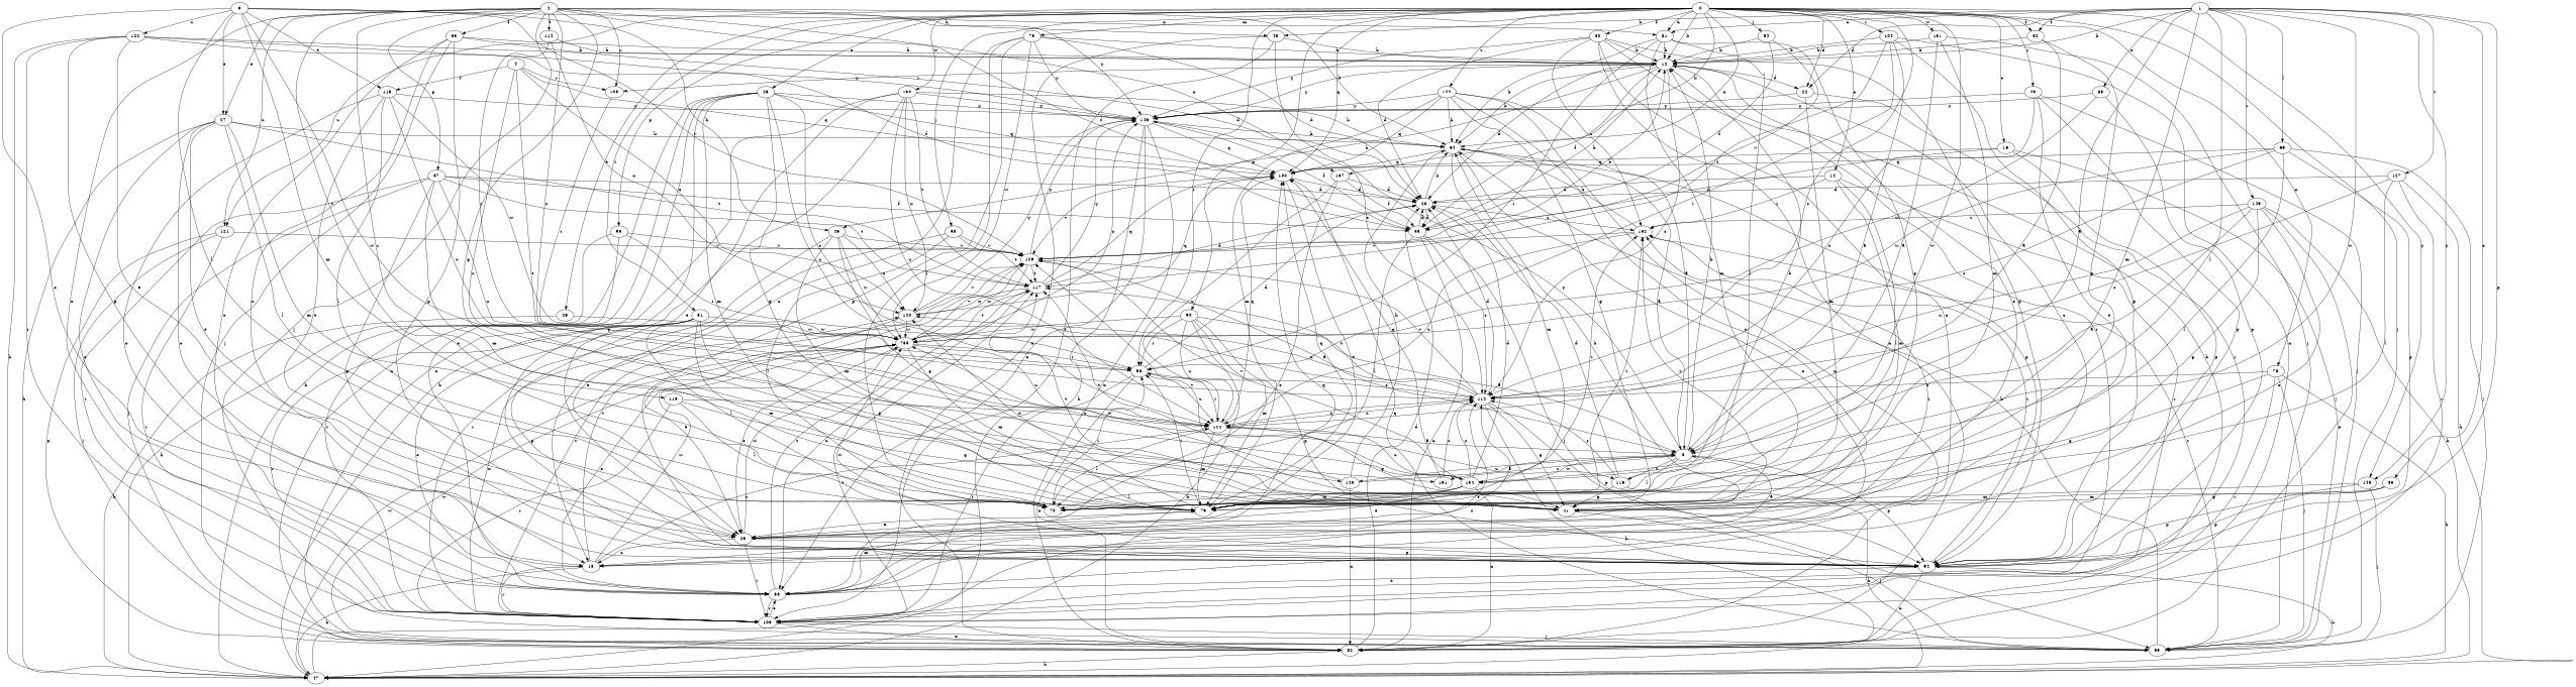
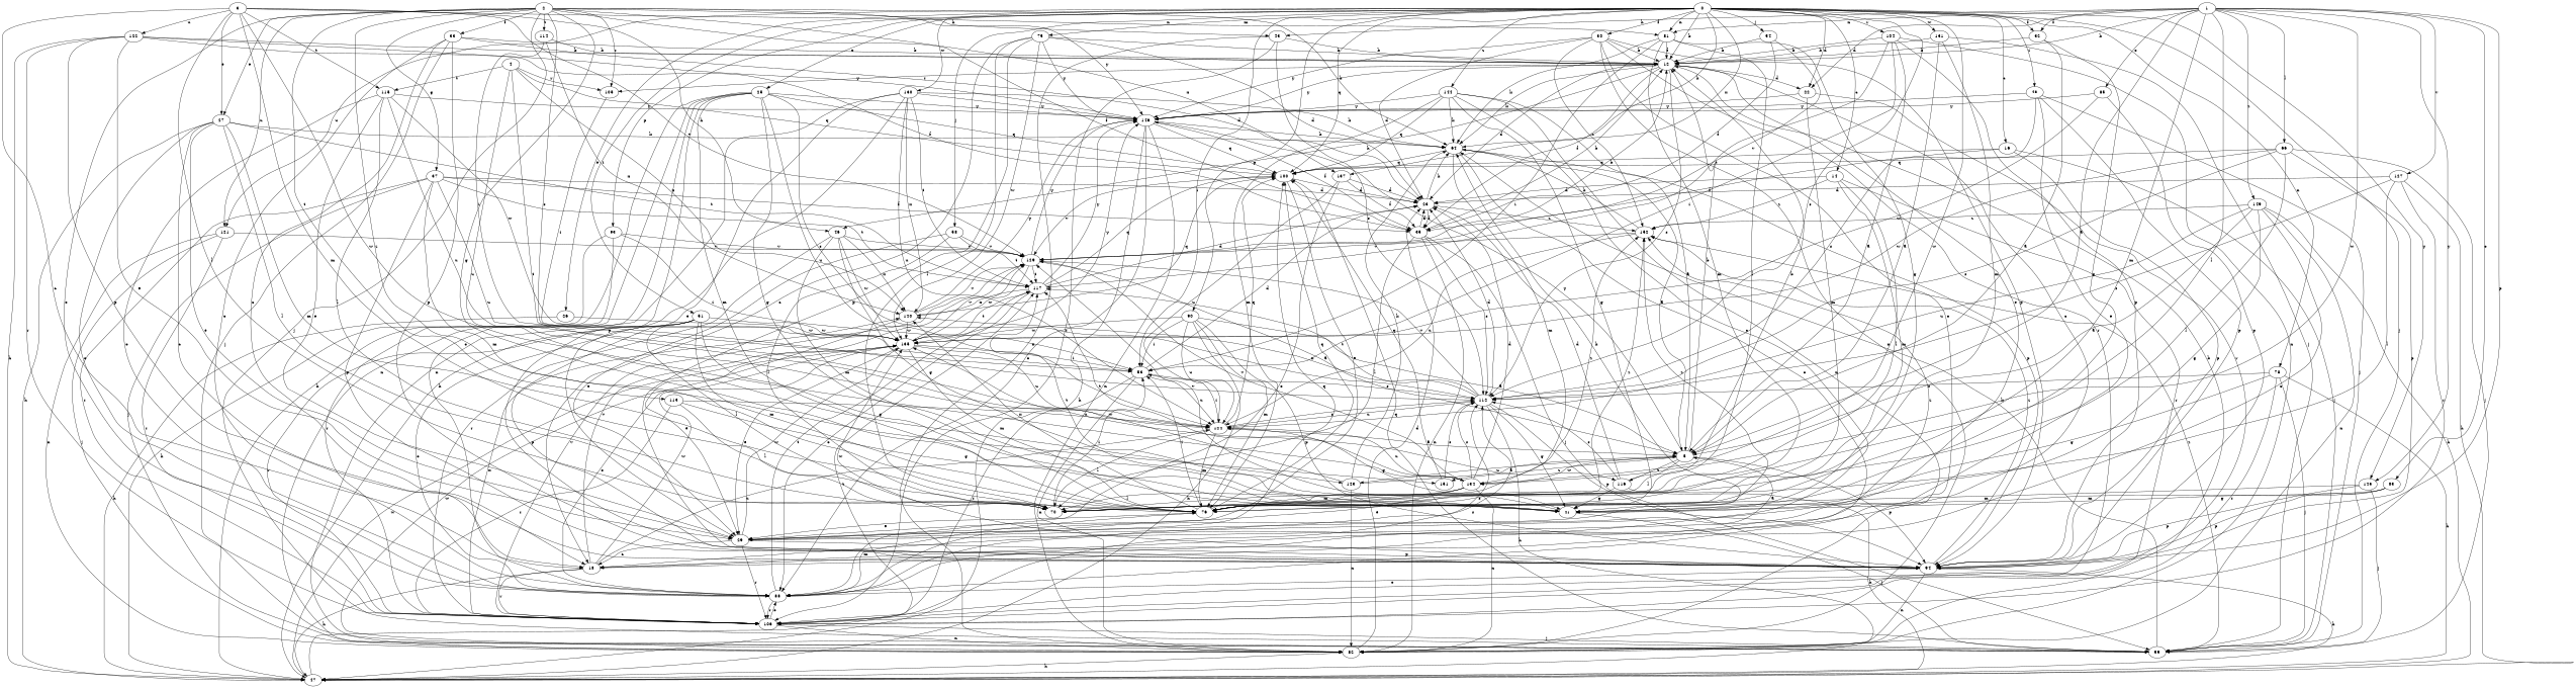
  strict digraph {
    0
    12
    14
    16
    22
    25
    26
    30
    32
    48
    51
    53
    54
    58
    59
    64
    75
    78
    81
    90
    93
    100
    104
    112
    121
    130
    131
    134
    137
    145
    n31 [label=144]
    35
    105
    146
    18
    46
    23
    29
    70
    76
    106
    152
    94
    41
    88
    47
    124
    82
-   135 [label=735]
+   135
    5
    129
    117
    140
    1
    43
    66
    83
    85
    127
    149
    151
    116
    123
    2
    27
    33
    37
    113
    114
    3
    115
    122
    4
    0 -> 12 [label=b]
    0 -> 14 [label=c]
    0 -> 16 [label=c]
    0 -> 22 [label=d]
    0 -> 25 [label=e]
    0 -> 26 [label=e]
    0 -> 30 [label=f]
    0 -> 32 [label=f]
    0 -> 48 [label=i]
    0 -> 51 [label=i]
    0 -> 53 [label=i]
    0 -> 54 [label=j]
    0 -> 58 [label=j]
    0 -> 59 [label=j]
    0 -> 64 [label=k]
    0 -> 75 [label=m]
    0 -> 78 [label=n]
    0 -> 81 [label=n]
    0 -> 90 [label=p]
    0 -> 93 [label=p]
    0 -> 100 [label=q]
    0 -> 104 [label=r]
    0 -> 112 [label=s]
    0 -> 121 [label=u]
    0 -> 130 [label=w]
    0 -> 131 [label=w]
    0 -> 134 [label=w]
    0 -> 137 [label=x]
    0 -> 145 [label=y]
    0 -> n31 [label=z]
    12 -> 22 [label=d]
    12 -> 64 [label=k]
    12 -> 112 [label=s]
    12 -> 35 [label=f]
    12 -> 105 [label=r]
    12 -> 146 [label=y]
    12 -> 18 [label=c]
    12 -> 46 [label=h]
    12 -> 23 [label=d]
    12 -> 29 [label=e]
    14 -> 23 [label=d]
    14 -> 70 [label=l]
    14 -> 76 [label=m]
    14 -> 106 [label=r]
    14 -> 152 [label=z]
    16 -> 59 [label=j]
    16 -> 100 [label=q]
    16 -> 35 [label=f]
    16 -> 94 [label=p]
    22 -> 146 [label=y]
    22 -> 76 [label=m]
    22 -> 106 [label=r]
    25 -> 100 [label=q]
    25 -> 112 [label=s]
    25 -> 146 [label=y]
    25 -> 76 [label=m]
    25 -> 94 [label=p]
    25 -> 41 [label=g]
    25 -> 88 [label=o]
    25 -> 47 [label=h]
    25 -> 124 [label=u]
    25 -> 82 [label=n]
    26 -> 47 [label=h]
    26 -> 135 [label=w]
    30 -> 12 [label=b]
    30 -> 146 [label=y]
    30 -> 23 [label=d]
    30 -> 106 [label=r]
    30 -> 152 [label=z]
    30 -> 94 [label=p]
    30 -> 88 [label=o]
    30 -> 82 [label=n]
    32 -> 12 [label=b]
    32 -> 41 [label=g]
    32 -> 5 [label=a]
    48 -> 59 [label=j]
    48 -> 112 [label=s]
    48 -> 146 [label=y]
    48 -> 29 [label=e]
    48 -> 94 [label=p]
    51 -> 70 [label=l]
    51 -> 76 [label=m]
    51 -> 106 [label=r]
    51 -> 94 [label=p]
    51 -> 41 [label=g]
    51 -> 88 [label=o]
    51 -> 135 [label=w]
    53 -> 112 [label=s]
    53 -> 23 [label=d]
    53 -> 106 [label=r]
    53 -> 124 [label=u]
    53 -> 82 [label=n]
    54 -> 12 [label=b]
    54 -> 35 [label=f]
    54 -> 129 [label=v]
    58 -> 29 [label=e]
    58 -> 70 [label=l]
    58 -> 129 [label=v]
    58 -> 117 [label=t]
    59 -> 64 [label=k]
    59 -> 100 [label=q]
    59 -> 152 [label=z]
    64 -> 100 [label=q]
    64 -> 76 [label=m]
    64 -> 94 [label=p]
    64 -> 88 [label=o]
    64 -> 5 [label=a]
    75 -> 12 [label=b]
    75 -> 146 [label=y]
    75 -> 18 [label=c]
    75 -> 23 [label=d]
    75 -> 70 [label=l]
    75 -> 94 [label=p]
    75 -> 135 [label=w]
    78 -> 59 [label=j]
    78 -> 112 [label=s]
    78 -> 106 [label=r]
    78 -> 41 [label=g]
    78 -> 47 [label=h]
-   81 -> 12 [label=b]
+   81 -> 12 [label=f]
    81 -> 53 [label=i]
    81 -> 64 [label=k]
    81 -> 70 [label=l]
    81 -> 76 [label=m]
    81 -> 41 [label=g]
    90 -> 53 [label=i]
    90 -> 76 [label=m]
    90 -> 94 [label=p]
    90 -> 47 [label=h]
    90 -> 124 [label=u]
    90 -> 135 [label=w]
    90 -> 5 [label=a]
    93 -> 53 [label=i]
    93 -> 106 [label=r]
    93 -> 47 [label=h]
    93 -> 129 [label=v]
    100 -> 23 [label=d]
    100 -> 29 [label=e]
    100 -> 129 [label=v]
    104 -> 12 [label=b]
    104 -> 53 [label=i]
    104 -> 94 [label=p]
    104 -> 82 [label=n]
    104 -> 5 [label=a]
    104 -> 117 [label=t]
    112 -> 23 [label=d]
    112 -> 94 [label=p]
    112 -> 41 [label=g]
    112 -> 47 [label=h]
    112 -> 124 [label=u]
    112 -> 129 [label=v]
    112 -> 117 [label=t]
    112 -> 140 [label=x]
    121 -> 59 [label=j]
    121 -> 106 [label=r]
    121 -> 82 [label=n]
    121 -> 129 [label=v]
    130 -> 64 [label=k]
    130 -> 146 [label=y]
    130 -> 29 [label=e]
    130 -> 47 [label=h]
    130 -> 124 [label=u]
    130 -> 82 [label=n]
    130 -> 117 [label=t]
    130 -> 140 [label=x]
    131 -> 12 [label=b]
    131 -> 59 [label=j]
    131 -> 76 [label=m]
    131 -> 5 [label=a]
    134 -> 112 [label=s]
    134 -> 23 [label=d]
    134 -> 29 [label=e]
    134 -> 70 [label=l]
    134 -> 76 [label=m]
    134 -> 152 [label=z]
    134 -> 124 [label=u]
    134 -> 82 [label=n]
    134 -> 129 [label=v]
    134 -> 117 [label=t]
    137 -> 35 [label=f]
    137 -> 23 [label=d]
    137 -> 88 [label=o]
    137 -> 124 [label=u]
    145 -> 59 [label=j]
    145 -> 76 [label=m]
    145 -> 94 [label=p]
    n31 -> 64 [label=k]
    n31 -> 100 [label=q]
    n31 -> 146 [label=y]
    n31 -> 18 [label=c]
    n31 -> 76 [label=m]
    n31 -> 41 [label=g]
    n31 -> 82 [label=n]
    n31 -> 5 [label=a]
    35 -> 12 [label=b]
    35 -> 59 [label=j]
    35 -> 112 [label=s]
    35 -> 23 [label=d]
    35 -> 70 [label=l]
    35 -> 82 [label=n]
    105 -> 53 [label=i]
    146 -> 64 [label=k]
    146 -> 100 [label=q]
    146 -> 35 [label=f]
    146 -> 88 [label=o]
    146 -> 47 [label=h]
    146 -> 82 [label=n]
    18 -> 106 [label=r]
    18 -> 152 [label=z]
    18 -> 47 [label=h]
    18 -> 124 [label=u]
    18 -> 135 [label=w]
    18 -> 129 [label=v]
    46 -> 76 [label=m]
    46 -> 106 [label=r]
    46 -> 41 [label=g]
    46 -> 135 [label=w]
    46 -> 129 [label=v]
    46 -> 140 [label=x]
    23 -> 64 [label=k]
    23 -> 35 [label=f]
    23 -> 152 [label=z]
    29 -> 64 [label=k]
    29 -> 18 [label=c]
    29 -> 106 [label=r]
    29 -> 94 [label=p]
    29 -> 135 [label=w]
    29 -> 5 [label=a]
    70 -> 53 [label=i]
    76 -> 53 [label=i]
    76 -> 100 [label=q]
    76 -> 29 [label=e]
    76 -> 152 [label=z]
    76 -> 140 [label=x]
    106 -> 59 [label=j]
    106 -> 112 [label=s]
    106 -> 88 [label=o]
    106 -> 82 [label=n]
    106 -> 129 [label=v]
    106 -> 140 [label=x]
    152 -> 64 [label=k]
    152 -> 124 [label=u]
    152 -> 129 [label=v]
    94 -> 152 [label=z]
    94 -> 88 [label=o]
    94 -> 47 [label=h]
    94 -> 82 [label=n]
    94 -> 135 [label=w]
    41 -> 59 [label=j]
    41 -> 152 [label=z]
    41 -> 129 [label=v]
    41 -> 117 [label=t]
    88 -> 100 [label=q]
    88 -> 112 [label=s]
    88 -> 76 [label=m]
    88 -> 106 [label=r]
    88 -> 117 [label=t]
    47 -> 135 [label=w]
    47 -> 117 [label=t]
    124 -> 53 [label=i]
    124 -> 100 [label=q]
    124 -> 112 [label=s]
    124 -> 70 [label=l]
    124 -> 76 [label=m]
    124 -> 41 [label=g]
    124 -> 5 [label=a]
    82 -> 12 [label=b]
    82 -> 23 [label=d]
    82 -> 47 [label=h]
    82 -> 135 [label=w]
    135 -> 53 [label=i]
    135 -> 146 [label=y]
    135 -> 29 [label=e]
    135 -> 76 [label=m]
    135 -> 88 [label=o]
    135 -> 124 [label=u]
    135 -> 129 [label=v]
    135 -> 117 [label=t]
    5 -> 12 [label=b]
    5 -> 134 [label=w]
    5 -> 146 [label=y]
    5 -> 70 [label=l]
    5 -> 94 [label=p]
    5 -> 151 [label=z]
    5 -> 116 [label=t]
    5 -> 123 [label=u]
    129 -> 12 [label=b]
    129 -> 146 [label=y]
    129 -> 135 [label=w]
    129 -> 5 [label=a]
    129 -> 117 [label=t]
    117 -> 100 [label=q]
    117 -> 146 [label=y]
    117 -> 23 [label=d]
    117 -> 88 [label=o]
    117 -> 140 [label=x]
    140 -> 100 [label=q]
    140 -> 146 [label=y]
    140 -> 29 [label=e]
    140 -> 135 [label=w]
    140 -> 129 [label=v]
    1 -> 12 [label=b]
    1 -> 22 [label=d]
    1 -> 32 [label=f]
    1 -> 81 [label=n]
    1 -> 134 [label=w]
    1 -> 145 [label=y]
    1 -> 70 [label=l]
    1 -> 76 [label=m]
    1 -> 94 [label=p]
    1 -> 5 [label=a]
    1 -> 43 [label=h]
    1 -> 66 [label=l]
    1 -> 83 [label=o]
    1 -> 85 [label=o]
    1 -> 127 [label=v]
    1 -> 149 [label=z]
    43 -> 12 [label=b]
    43 -> 112 [label=s]
    43 -> 106 [label=r]
    43 -> 82 [label=n]
    66 -> 59 [label=j]
    66 -> 100 [label=q]
    66 -> 112 [label=s]
    66 -> 70 [label=l]
    66 -> 94 [label=p]
    66 -> 135 [label=w]
    83 -> 76 [label=m]
    83 -> 94 [label=p]
    83 -> 41 [label=g]
    85 -> 146 [label=y]
    85 -> 94 [label=p]
    85 -> 135 [label=w]
    127 -> 112 [label=s]
    127 -> 23 [label=d]
    127 -> 70 [label=l]
    127 -> 106 [label=r]
    127 -> 47 [label=h]
    149 -> 18 [label=c]
    149 -> 152 [label=z]
    149 -> 41 [label=g]
    149 -> 47 [label=h]
    149 -> 124 [label=u]
    149 -> 82 [label=n]
    149 -> 5 [label=a]
    151 -> 100 [label=q]
    151 -> 112 [label=s]
    116 -> 12 [label=b]
    116 -> 112 [label=s]
    116 -> 23 [label=d]
    116 -> 41 [label=g]
    116 -> 47 [label=h]
    123 -> 64 [label=k]
    123 -> 82 [label=n]
    123 -> 135 [label=w]
    123 -> 5 [label=a]
    2 -> 59 [label=j]
    2 -> 64 [label=k]
    2 -> 112 [label=s]
    2 -> 121 [label=u]
    2 -> 137 [label=x]
    2 -> 35 [label=f]
    2 -> 105 [label=r]
    2 -> 146 [label=y]
    2 -> 41 [label=g]
    2 -> 88 [label=o]
    2 -> 43 [label=h]
    2 -> 151 [label=z]
    2 -> 27 [label=e]
    2 -> 33 [label=f]
    2 -> 37 [label=g]
    2 -> 113 [label=t]
    2 -> 114 [label=t]
    27 -> 64 [label=k]
    27 -> 18 [label=c]
    27 -> 29 [label=e]
    27 -> 70 [label=l]
    27 -> 76 [label=m]
    27 -> 88 [label=o]
    27 -> 47 [label=h]
    27 -> 117 [label=t]
    33 -> 12 [label=b]
    33 -> 59 [label=j]
    33 -> 18 [label=c]
    33 -> 23 [label=d]
    33 -> 94 [label=p]
    33 -> 88 [label=o]
    37 -> 59 [label=j]
    37 -> 35 [label=f]
    37 -> 23 [label=d]
    37 -> 76 [label=m]
    37 -> 106 [label=r]
    37 -> 94 [label=p]
    37 -> 124 [label=u]
    37 -> 117 [label=t]
    113 -> 70 [label=l]
    113 -> 106 [label=r]
    113 -> 41 [label=g]
    113 -> 124 [label=u]
    114 -> 12 [label=b]
    114 -> 53 [label=i]
    114 -> 140 [label=x]
    3 -> 81 [label=n]
    3 -> 134 [label=w]
    3 -> 18 [label=c]
    3 -> 46 [label=h]
    3 -> 70 [label=l]
    3 -> 76 [label=m]
    3 -> 129 [label=v]
    3 -> 27 [label=e]
    3 -> 115 [label=t]
    3 -> 122 [label=u]
    115 -> 146 [label=y]
    115 -> 29 [label=e]
    115 -> 70 [label=l]
    115 -> 88 [label=o]
    115 -> 124 [label=u]
    115 -> 135 [label=w]
    122 -> 12 [label=b]
    122 -> 35 [label=f]
    122 -> 146 [label=y]
    122 -> 29 [label=e]
    122 -> 106 [label=r]
    122 -> 94 [label=p]
    122 -> 47 [label=h]
    4 -> 100 [label=q]
    4 -> 105 [label=r]
    4 -> 140 [label=x]
    4 -> 116 [label=t]
    4 -> 123 [label=u]
    4 -> 115 [label=t]
  }
